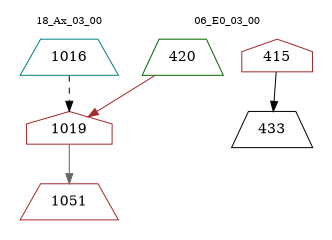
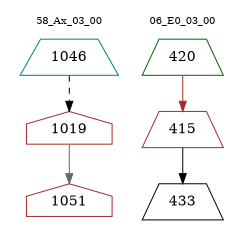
  digraph {
    node [color=brown shape=trapezium]
    edge [color=black style=solid]
-   n1 [color=teal label=1016]
+   n1 [color=teal label=1046]
    n2 [label=1019 shape=house]
-   n3 [label=1051]
+   n3 [label=1051 shape=house]
    n4 [color=darkgreen label=420]
-   n5 [label=415 shape=house]
+   n5 [label=415]
    n6 [color=black label=433]
    subgraph cluster_1 {
      color=white
      fontsize=10
-     label="18_Ax_03_00"
+     label="58_Ax_03_00"
      n1
      n2
      n3
    }
    subgraph cluster_2 {
      color=white
      fontsize=10
      label="06_E0_03_00"
      n4
      n5
      n6
    }
    n1 -> n2 [style=dashed]
    n2 -> n3 [color=gray40]
-   n4 -> n2 [color=brown]
+   n4 -> n5 [color=brown]
    n5 -> n6
  }
